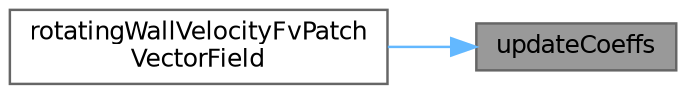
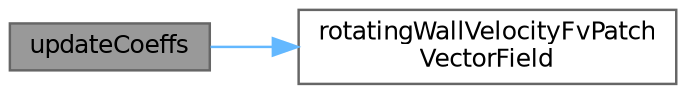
  digraph {
    rankdir=RL
    node [fontname=Helvetica fontsize=10 shape=box style=filled]
    n1 [color=gray40 fillcolor=grey60 fontcolor=black height=0.2 label=updateCoeffs width=0.4]
    n2 [color=grey40 fillcolor=white height=0.2 label="rotatingWallVelocityFvPatch\lVectorField" width=0.4]
-   n1 -> n2 [color=steelblue1 dir=back fontname=Helvetica fontsize=10 labelfontname=Helvetica labelfontsize=10 style=solid]
+   n2 -> n1 [color=steelblue1 dir=back fontname=Helvetica fontsize=10 labelfontname=Helvetica labelfontsize=10 style=solid]
  }
